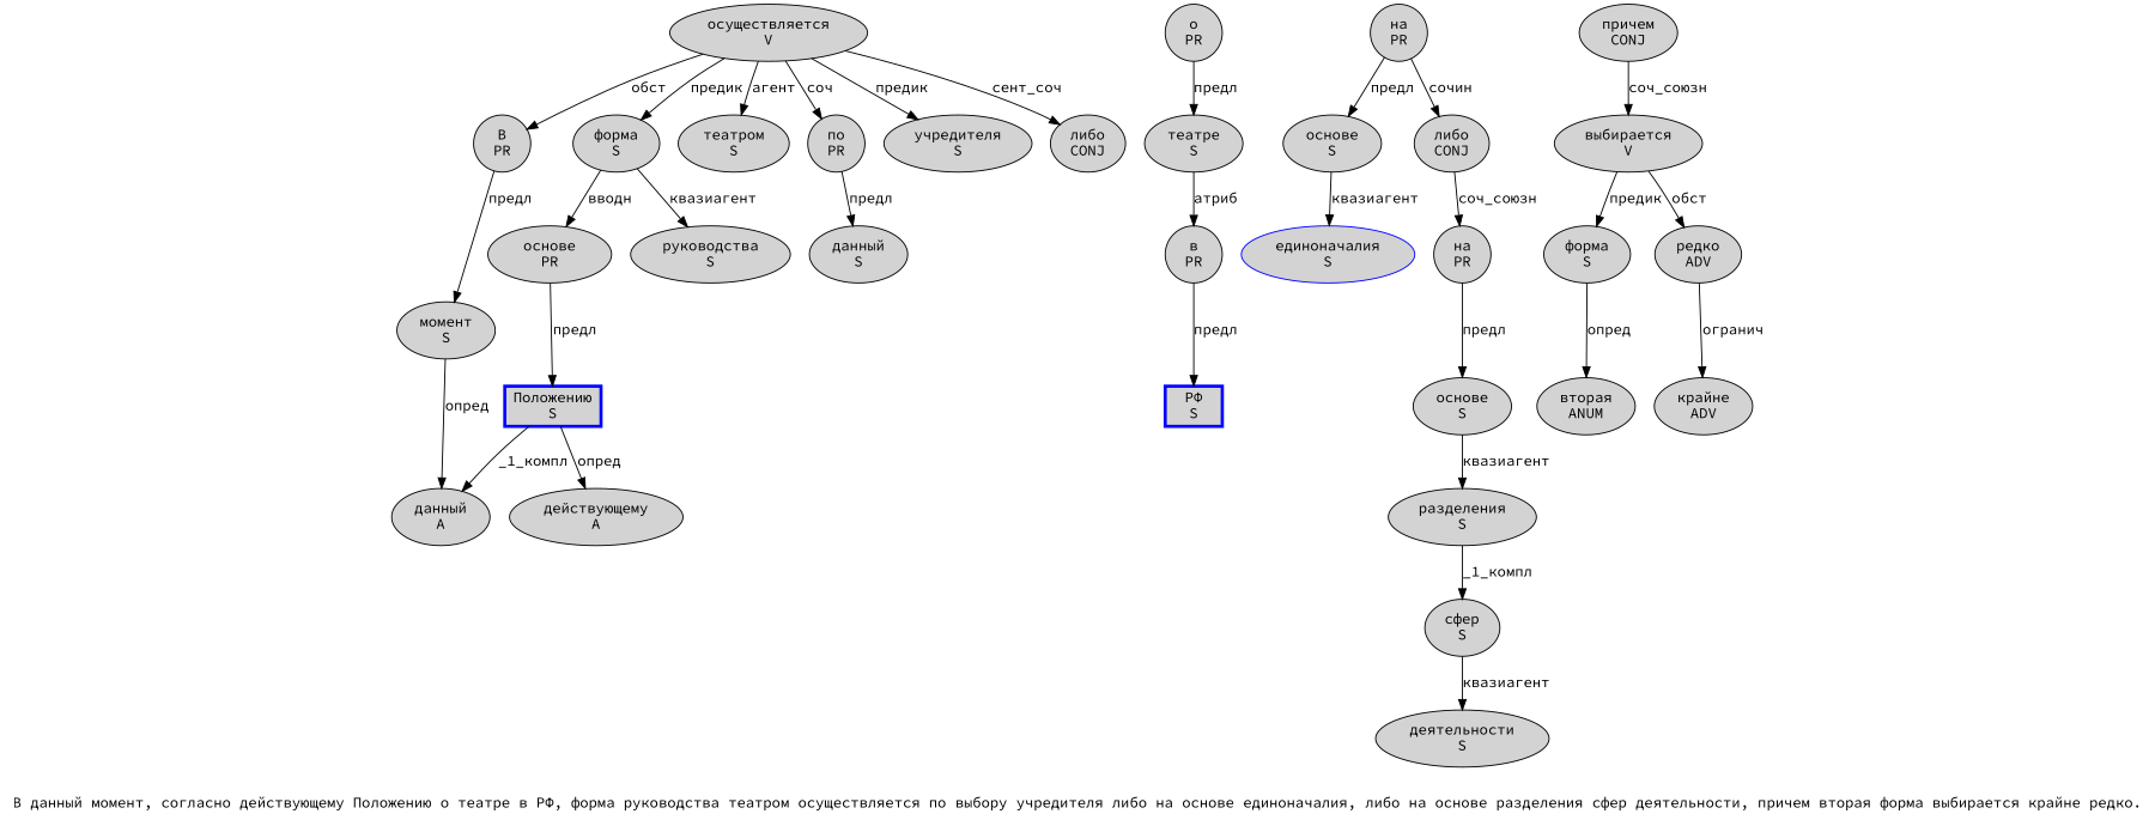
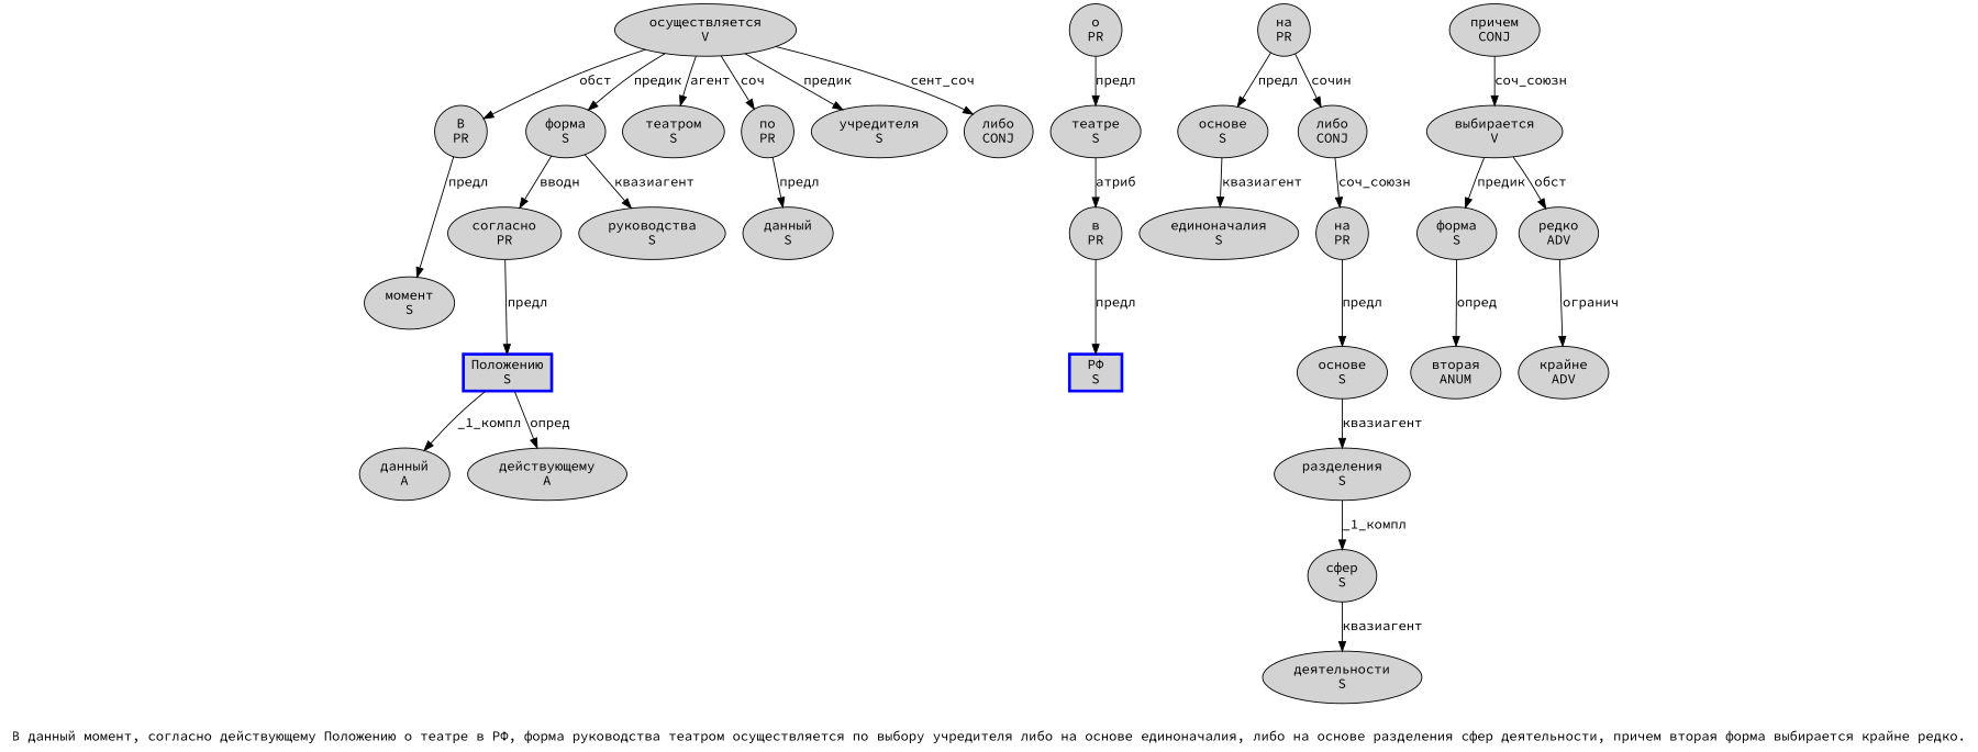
  digraph {
    fontname="Source Code Pro"
    label="В данный момент, согласно действующему Положению о театре в РФ, форма руководства театром осуществляется по выбору учредителя либо на основе единоначалия, либо на основе разделения сфер деятельности, причем вторая форма выбирается крайне редко."
    node [fillcolor=lightgray fontname="Source Code Pro" penwidth=1 shape=ellipse style=filled]
    edge [fontname="Source Code Pro"]
    n1 [label="В\nPR"]
    n2 [label="момент\nS"]
    n3 [label="данный\nA"]
-   n4 [label="основе\nPR"]
+   n4 [label="согласно\nPR"]
    n5 [color=blue label="Положению\nS" penwidth=3 shape=box]
    n6 [label="действующему\nA"]
    n7 [label="о\nPR"]
    n8 [label="театре\nS"]
    n9 [label="в\nPR"]
    n10 [color=blue label="РФ\nS" penwidth=3 shape=box]
    n11 [label="форма\nS"]
    n12 [label="руководства\nS"]
    n13 [label="театром\nS"]
    n14 [label="осуществляется\nV"]
    n15 [label="по\nPR"]
    n16 [label="учредителя\nS"]
    n17 [label="либо\nCONJ"]
    n18 [label="данный\nS"]
    n19 [label="на\nPR"]
    n20 [label="основе\nS"]
    n21 [label="либо\nCONJ"]
-   n22 [label="единоначалия\nS" color=blue]
+   n22 [label="единоначалия\nS"]
    n23 [label="на\nPR"]
    n24 [label="основе\nS"]
    n25 [label="разделения\nS"]
    n26 [label="сфер\nS"]
    n27 [label="деятельности\nS"]
    n28 [label="причем\nCONJ"]
    n29 [label="выбирается\nV"]
    n30 [label="форма\nS"]
    n31 [label="редко\nADV"]
    n32 [label="вторая\nANUM"]
    n33 [label="крайне\nADV"]
    n1 -> n2 [label="предл"]
-   n2 -> n3 [label="опред"]
    n4 -> n5 [label="предл"]
    n5 -> n3 [label="_1_компл"]
    n5 -> n6 [label="опред"]
    n7 -> n8 [label="предл"]
    n8 -> n9 [label="атриб"]
    n9 -> n10 [label="предл"]
    n11 -> n4 [label="вводн"]
    n11 -> n12 [label="квазиагент"]
    n14 -> n1 [label="обст"]
    n14 -> n11 [label="предик"]
    n14 -> n13 [label="агент"]
    n14 -> n15 [label="соч"]
    n14 -> n16 [label="предик"]
    n14 -> n17 [label="сент_соч"]
    n15 -> n18 [label="предл"]
    n19 -> n20 [label="предл"]
    n19 -> n21 [label="сочин"]
    n20 -> n22 [label="квазиагент"]
    n21 -> n23 [label="соч_союзн"]
    n23 -> n24 [label="предл"]
    n24 -> n25 [label="квазиагент"]
    n25 -> n26 [label="_1_компл"]
    n26 -> n27 [label="квазиагент"]
    n28 -> n29 [label="соч_союзн"]
    n29 -> n30 [label="предик"]
    n29 -> n31 [label="обст"]
    n30 -> n32 [label="опред"]
    n31 -> n33 [label="огранич"]
  }
